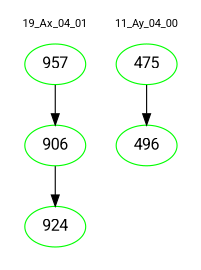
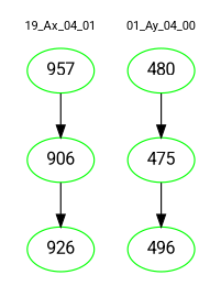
  digraph {
    fontname=Roboto
    node [color=green fontname=Roboto]
    edge [color=black fontname=Roboto]
    n1 [label=957]
    n2 [label=906]
-   n3 [label=924]
+   n3 [label=926]
+   n4 [label=480]
    n5 [label=475]
    n6 [label=496]
    subgraph cluster_1 {
      color=white
      fontsize=10
      label="19_Ax_04_01"
      n1
      n2
      n3
    }
    subgraph cluster_2 {
      color=white
      fontsize=10
-     label="11_Ay_04_00"
+     label="01_Ay_04_00"
+     n4
      n5
      n6
    }
    n1 -> n2
    n2 -> n3
+   n4 -> n5
    n5 -> n6
  }
